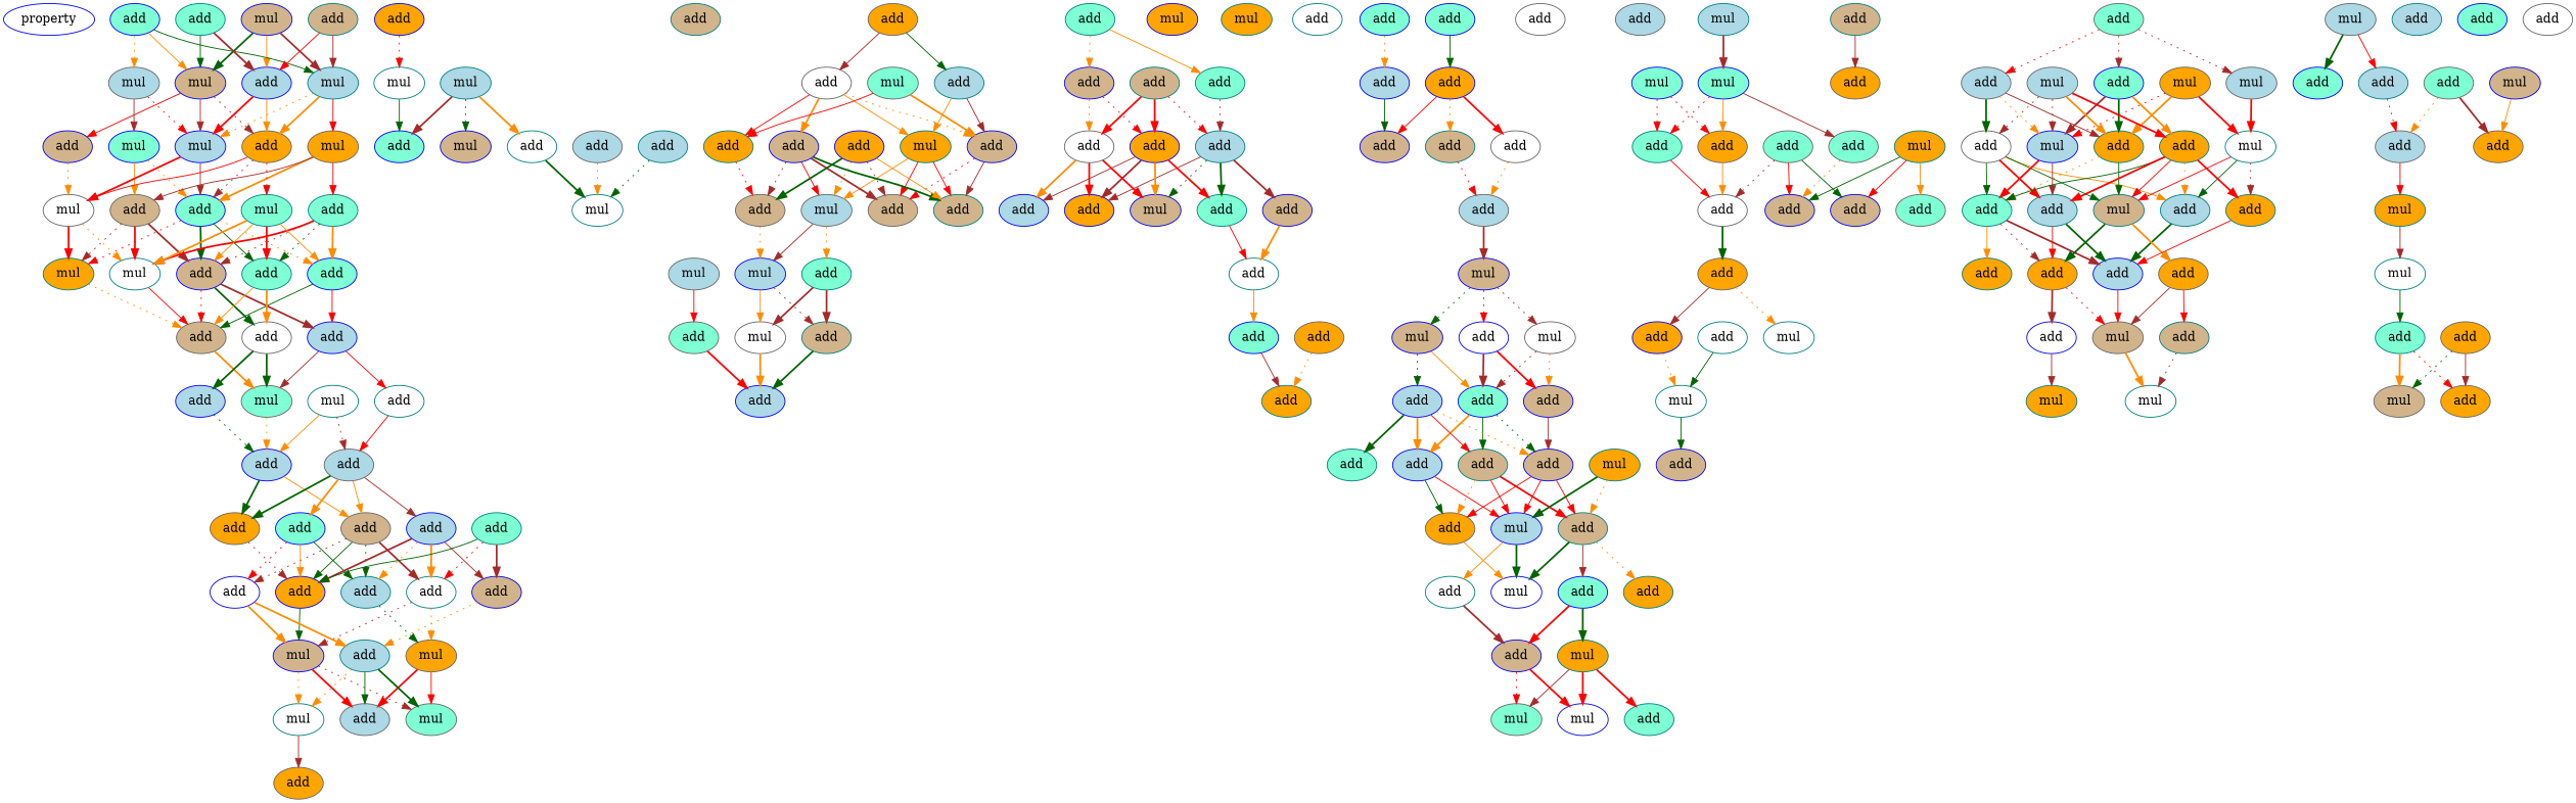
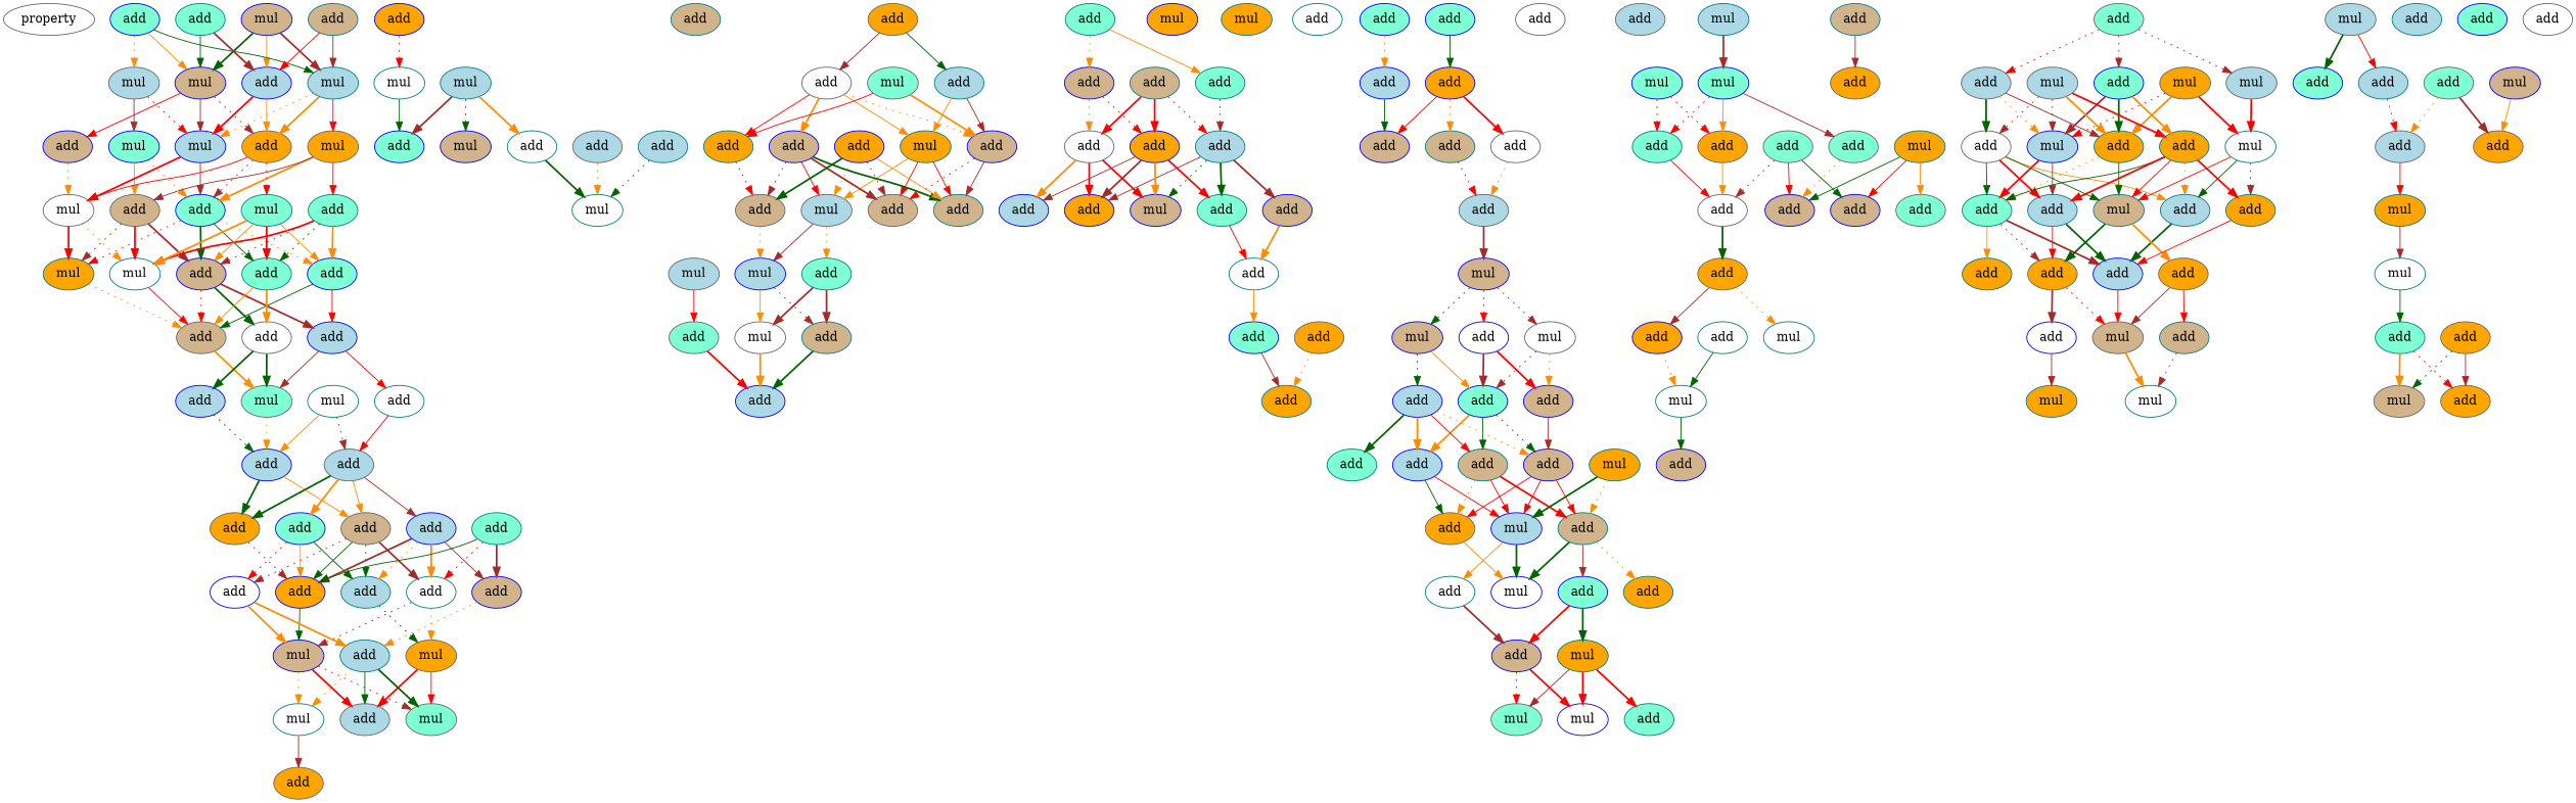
  digraph {
    node [fontcolor=black style=filled fillcolor=tan color=teal]
    edge [color=darkorange style=solid]
-   property [lf=1.1 mul=2 fillcolor=white color=blue]
+   property [lf=1.1 mul=2 fillcolor=white color=gray40]
    n2 [label=mul color=blue]
    n3 [label=mul fillcolor=lightblue]
    n4 [label=add fillcolor=lightblue color=blue]
    n5 [label=mul color=blue]
    n6 [label=add fillcolor=aquamarine color=blue]
    n7 [label=mul fillcolor=lightblue color=gray40]
    n8 [label=add fillcolor=aquamarine]
    n9 [label=add]
    n10 [label=mul fillcolor=aquamarine color=blue]
    n11 [label=mul fillcolor=lightblue color=blue]
    n12 [label=mul fillcolor=orange color=gray40]
    n13 [label=add fillcolor=orange color=gray40]
    n14 [label=add color=blue]
    n15 [label=mul fillcolor=white color=gray40]
    n16 [label=add fillcolor=aquamarine color=blue]
    n17 [label=add color=gray40]
    n18 [label=add fillcolor=aquamarine]
    n19 [label=mul fillcolor=aquamarine]
    n20 [label=mul fillcolor=white]
    n21 [label=add color=blue]
    n22 [label=add fillcolor=aquamarine color=blue]
    n23 [label=add fillcolor=aquamarine]
    n24 [label=mul fillcolor=orange]
    n25 [label=add color=gray40]
    n26 [label=add fillcolor=lightblue color=blue]
    n27 [label=add fillcolor=white color=gray40]
    n28 [label=add fillcolor=white]
    n29 [label=mul fillcolor=aquamarine color=gray40]
    n30 [label=add fillcolor=lightblue color=blue]
    n31 [label=add fillcolor=lightblue color=blue]
    n32 [label=add fillcolor=lightblue color=gray40]
    n33 [label=mul fillcolor=white]
    n34 [label=add fillcolor=orange color=gray40]
    n35 [label=add color=gray40]
    n36 [label=add fillcolor=aquamarine color=blue]
    n37 [label=add fillcolor=lightblue color=blue]
    n38 [label=add fillcolor=orange color=blue]
    n39 [label=add fillcolor=lightblue]
    n40 [label=add fillcolor=white color=blue]
    n41 [label=add fillcolor=aquamarine]
    n42 [label=add fillcolor=white]
    n43 [label=add color=blue]
    n44 [label=mul color=blue]
    n45 [label=mul fillcolor=orange color=gray40]
    n46 [label=add fillcolor=lightblue]
    n47 [label=add fillcolor=lightblue color=gray40]
    n48 [label=mul fillcolor=aquamarine color=gray40]
    n49 [label=mul fillcolor=white]
    n50 [label=add fillcolor=orange color=gray40]
    n51 [label=add fillcolor=orange color=blue]
    n52 [label=mul fillcolor=white]
    n53 [label=add]
    n54 [label=mul fillcolor=lightblue]
    n55 [label=mul color=blue]
    n56 [label=add fillcolor=aquamarine color=blue]
    n57 [label=add fillcolor=white]
    n58 [label=add fillcolor=lightblue color=gray40]
    n59 [label=mul fillcolor=white]
    n60 [label=add fillcolor=lightblue]
    n61 [label=add fillcolor=orange color=gray40]
    n62 [label=add fillcolor=white color=gray40]
    n63 [label=add fillcolor=lightblue]
    n64 [label=add fillcolor=orange]
    n65 [label=mul fillcolor=orange]
    n66 [label=add color=blue]
    n67 [label=add color=blue]
    n68 [label=mul fillcolor=aquamarine color=gray40]
    n69 [label=add color=gray40]
    n70 [label=add color=gray40]
    n71 [label=mul fillcolor=lightblue color=gray40]
    n72 [label=add]
    n73 [label=add fillcolor=orange color=blue]
    n74 [label=add fillcolor=aquamarine]
    n75 [label=mul fillcolor=lightblue color=blue]
    n76 [label=mul fillcolor=lightblue color=gray40]
    n77 [label=add fillcolor=aquamarine color=gray40]
    n78 [label=mul fillcolor=white color=gray40]
    n79 [label=add]
    n80 [label=add fillcolor=lightblue color=blue]
    n81 [label=add fillcolor=aquamarine]
    n82 [label=add fillcolor=aquamarine]
    n83 [label=add color=blue]
    n84 [label=mul fillcolor=orange color=blue]
    n85 [label=add fillcolor=lightblue]
    n86 [label=add fillcolor=orange color=blue]
    n87 [label=add fillcolor=white color=gray40]
    n88 [label=add]
    n89 [label=add fillcolor=orange color=blue]
    n90 [label=add fillcolor=aquamarine]
    n91 [label=mul color=blue]
    n92 [label=add fillcolor=lightblue color=blue]
    n93 [label=add color=blue]
    n94 [label=add fillcolor=white]
    n95 [label=add fillcolor=aquamarine color=blue]
    n96 [label=mul fillcolor=orange]
    n97 [label=add fillcolor=orange]
    n98 [label=add fillcolor=white]
    n99 [label=add fillcolor=orange color=gray40]
    n100 [label=add fillcolor=aquamarine color=blue]
    n101 [label=add fillcolor=orange color=blue]
    n102 [label=add fillcolor=aquamarine color=blue]
    n103 [label=add fillcolor=lightblue color=blue]
    n104 [label=add color=blue]
    n105 [label=add]
    n106 [label=add fillcolor=white color=gray40]
    n107 [label=add fillcolor=lightblue color=gray40]
    n108 [label=mul color=blue]
    n109 [label=add fillcolor=white color=gray40]
    n110 [label=add fillcolor=lightblue color=gray40]
    n111 [label=add fillcolor=white color=blue]
    n112 [label=mul color=blue]
    n113 [label=mul fillcolor=white color=gray40]
    n114 [label=add color=blue]
    n115 [label=add fillcolor=aquamarine color=blue]
    n116 [label=add fillcolor=lightblue color=blue]
    n117 [label=add fillcolor=aquamarine]
    n118 [label=add]
    n119 [label=add fillcolor=lightblue color=blue]
    n120 [label=add color=blue]
    n121 [label=mul fillcolor=orange]
    n122 [label=add]
    n123 [label=mul fillcolor=lightblue color=blue]
    n124 [label=add fillcolor=orange color=gray40]
    n125 [label=mul fillcolor=white color=blue]
    n126 [label=add fillcolor=aquamarine color=blue]
    n127 [label=add fillcolor=orange]
    n128 [label=add fillcolor=white]
    n129 [label=add color=blue]
    n130 [label=mul fillcolor=orange]
    n131 [label=mul fillcolor=aquamarine color=gray40]
    n132 [label=mul fillcolor=white color=blue]
    n133 [label=add fillcolor=aquamarine]
    n134 [label=mul fillcolor=lightblue]
    n135 [label=mul fillcolor=aquamarine color=blue]
    n136 [label=add fillcolor=aquamarine]
    n137 [label=add fillcolor=aquamarine color=gray40]
    n138 [label=add fillcolor=orange color=gray40]
    n139 [label=mul fillcolor=aquamarine color=blue]
    n140 [label=mul fillcolor=orange]
    n141 [label=add color=blue]
    n142 [label=add fillcolor=aquamarine color=gray40]
    n143 [label=add color=blue]
    n144 [label=add fillcolor=aquamarine color=gray40]
    n145 [label=add fillcolor=white color=gray40]
    n146 [label=add fillcolor=orange color=gray40]
    n147 [label=add fillcolor=orange color=blue]
    n148 [label=mul fillcolor=white]
    n149 [label=mul fillcolor=white]
    n150 [label=add fillcolor=white]
    n151 [label=add color=blue]
    n152 [label=add]
    n153 [label=add fillcolor=orange color=gray40]
    n154 [label=add fillcolor=aquamarine color=gray40]
    n155 [label=add fillcolor=lightblue color=gray40]
    n156 [label=mul fillcolor=lightblue color=gray40]
    n157 [label=add fillcolor=aquamarine color=blue]
    n158 [label=add fillcolor=white color=gray40]
    n159 [label=add fillcolor=orange]
    n160 [label=mul fillcolor=lightblue color=blue]
    n161 [label=mul fillcolor=orange color=gray40]
    n162 [label=mul fillcolor=white]
    n163 [label=mul fillcolor=lightblue color=gray40]
    n164 [label=add fillcolor=orange]
    n165 [label=add fillcolor=lightblue]
    n166 [label=add fillcolor=aquamarine]
    n167 [label=mul]
    n168 [label=add fillcolor=lightblue]
    n169 [label=add fillcolor=orange]
    n170 [label=add fillcolor=lightblue color=blue]
    n171 [label=add fillcolor=orange color=gray40]
    n172 [label=add fillcolor=orange]
    n173 [label=add fillcolor=orange color=gray40]
    n174 [label=mul color=gray40]
    n175 [label=add fillcolor=white color=blue]
    n176 [label=add]
    n177 [label=mul fillcolor=orange]
    n178 [label=mul fillcolor=white]
    n179 [label=mul fillcolor=lightblue color=gray40]
    n180 [label=add fillcolor=aquamarine color=blue]
    n181 [label=add fillcolor=lightblue]
    n182 [label=add fillcolor=aquamarine color=gray40]
    n183 [label=add fillcolor=lightblue color=gray40]
    n184 [label=add fillcolor=orange color=gray40]
    n185 [label=mul color=blue]
    n186 [label=add fillcolor=lightblue]
    n187 [label=mul fillcolor=orange]
    n188 [label=mul fillcolor=white]
    n189 [label=add fillcolor=aquamarine color=blue]
    n190 [label=add fillcolor=aquamarine]
    n191 [label=add fillcolor=orange color=gray40]
    n192 [label=mul color=gray40]
    n193 [label=add fillcolor=orange color=gray40]
    n194 [label=add fillcolor=white color=gray40]
    n2 -> n3 [color=brown style=bold]
    n2 -> n4
    n2 -> n5 [color=darkgreen style=bold]
    n3 -> n11 [style=dotted]
    n3 -> n12 [color=red]
    n3 -> n13 [style=bold]
    n4 -> n11 [color=red style=bold]
    n4 -> n13
    n5 -> n11 [color=brown]
    n5 -> n13 [color=brown style=dotted]
    n5 -> n14 [color=red]
    n6 -> n3 [color=darkgreen]
    n6 -> n5
    n6 -> n7 [style=dotted]
    n7 -> n10 [color=brown]
    n7 -> n11 [color=red style=dotted]
    n8 -> n4 [color=brown style=bold]
    n8 -> n5 [color=darkgreen]
    n9 -> n3 [color=brown]
    n9 -> n4 [color=red]
    n10 -> n16 [style=dotted]
    n10 -> n17
    n11 -> n15 [color=red style=bold]
    n11 -> n16 [color=brown]
    n12 -> n16 [style=bold]
    n12 -> n17 [color=brown]
    n12 -> n18 [color=red]
    n13 -> n15 [color=red]
    n13 -> n16 [color=brown style=dotted]
    n13 -> n19 [color=red style=dotted]
    n14 -> n15 [style=dotted]
    n15 -> n20 [style=dotted]
    n15 -> n24 [color=red style=bold]
    n16 -> n21 [color=darkgreen style=bold]
    n16 -> n22 [style=dotted]
    n16 -> n23 [color=darkgreen]
    n16 -> n24 [color=red style=dotted]
    n17 -> n20 [color=red style=bold]
    n17 -> n21 [color=brown style=bold]
    n17 -> n24 [color=brown style=dotted]
    n18 -> n20 [color=red style=bold]
    n18 -> n21 [color=brown style=dotted]
    n18 -> n22 [style=bold]
    n18 -> n23 [color=darkgreen style=dotted]
    n19 -> n20 [style=bold]
    n19 -> n21
    n19 -> n22
    n19 -> n23 [color=red style=bold]
    n20 -> n25 [color=red]
    n21 -> n25 [color=red style=dotted]
    n21 -> n26 [color=brown style=bold]
    n21 -> n27 [color=darkgreen style=bold]
    n22 -> n25 [color=darkgreen]
    n22 -> n26 [color=red]
    n23 -> n25
    n23 -> n27 [style=bold]
    n24 -> n25 [style=dotted]
    n25 -> n29 [style=bold]
    n26 -> n28 [color=red]
    n26 -> n29 [color=brown]
    n27 -> n29 [color=darkgreen style=bold]
    n27 -> n30 [color=darkgreen style=bold]
    n28 -> n32 [color=red]
    n29 -> n31 [style=dotted]
    n30 -> n31 [color=darkgreen style=dotted]
    n31 -> n34 [color=darkgreen style=bold]
    n31 -> n35
    n32 -> n34 [color=darkgreen style=bold]
    n32 -> n35
    n32 -> n36 [style=bold]
    n32 -> n37 [color=brown]
    n33 -> n31
    n33 -> n32 [color=brown style=dotted]
    n34 -> n38 [color=brown style=dotted]
    n35 -> n38 [color=darkgreen]
    n35 -> n39 [color=darkgreen style=dotted]
    n35 -> n40 [color=brown style=dotted]
    n35 -> n42 [color=brown style=bold]
    n36 -> n38
    n36 -> n39 [color=darkgreen]
    n36 -> n40 [color=red style=dotted]
    n37 -> n38 [color=brown style=bold]
    n37 -> n39 [style=dotted]
    n37 -> n42 [style=bold]
    n37 -> n43 [color=brown]
    n38 -> n44 [color=darkgreen]
    n39 -> n45 [color=darkgreen style=dotted]
    n40 -> n44 [style=bold]
    n40 -> n46 [style=bold]
    n41 -> n38 [color=darkgreen]
    n41 -> n42 [color=red style=dotted]
    n41 -> n43 [color=brown style=bold]
    n42 -> n44 [color=brown style=dotted]
    n42 -> n45 [style=dotted]
    n43 -> n46 [style=dotted]
    n44 -> n47 [color=red style=bold]
    n44 -> n48 [color=brown style=dotted]
    n44 -> n49 [style=dotted]
    n45 -> n47 [color=red style=bold]
    n45 -> n48 [color=red]
    n46 -> n47 [color=darkgreen]
    n46 -> n48 [color=darkgreen style=bold]
    n46 -> n49 [style=dotted]
    n49 -> n50 [color=brown]
    n51 -> n52 [color=red style=dotted]
    n52 -> n56 [color=darkgreen]
    n54 -> n55 [color=darkgreen style=dotted]
    n54 -> n56 [color=brown style=bold]
    n54 -> n57 [style=bold]
    n57 -> n59 [color=darkgreen style=bold]
    n58 -> n59 [style=dotted]
    n60 -> n59 [color=darkgreen style=dotted]
    n61 -> n62 [color=brown]
    n61 -> n63 [color=darkgreen]
    n62 -> n64 [color=red]
    n62 -> n65
    n62 -> n66 [style=dotted]
    n62 -> n67 [style=bold]
    n63 -> n65
    n63 -> n66 [color=brown]
    n64 -> n69 [color=red style=dotted]
    n65 -> n70 [color=red]
    n65 -> n71
    n65 -> n72 [color=red]
    n66 -> n70 [color=red style=dotted]
    n66 -> n72 [color=brown]
    n67 -> n69 [color=brown style=dotted]
    n67 -> n70 [color=brown style=bold]
    n67 -> n71 [color=red]
    n67 -> n72 [color=darkgreen style=bold]
    n68 -> n64 [color=red]
    n68 -> n66 [style=bold]
    n69 -> n75 [style=dotted]
    n71 -> n74 [style=dotted]
    n71 -> n75 [color=brown]
    n73 -> n69 [color=darkgreen style=bold]
    n73 -> n70 [color=brown style=dotted]
    n73 -> n71 [style=dotted]
    n73 -> n72
    n74 -> n78 [color=brown style=bold]
    n74 -> n79 [color=brown style=bold]
    n75 -> n78
    n75 -> n79 [color=brown style=dotted]
    n76 -> n77 [color=red]
    n77 -> n80 [color=red style=bold]
    n78 -> n80 [style=bold]
    n79 -> n80 [color=darkgreen style=bold]
    n81 -> n82
    n81 -> n83 [style=dotted]
    n82 -> n85 [color=brown style=dotted]
    n83 -> n86 [color=red style=dotted]
    n83 -> n87 [style=dotted]
    n85 -> n89 [color=brown]
    n85 -> n90 [color=darkgreen style=bold]
    n85 -> n91 [color=darkgreen style=dotted]
    n85 -> n93 [color=brown style=bold]
    n86 -> n89 [color=brown style=bold]
    n86 -> n90 [color=red style=bold]
    n86 -> n91 [style=bold]
    n86 -> n92 [color=brown]
    n87 -> n89 [color=red style=bold]
    n87 -> n91 [color=red style=bold]
    n87 -> n92 [style=bold]
    n88 -> n85 [color=red style=dotted]
    n88 -> n86 [color=red style=bold]
    n88 -> n87 [color=red style=bold]
    n90 -> n94 [color=red]
    n93 -> n94 [style=bold]
    n94 -> n95
    n95 -> n97 [color=brown]
    n99 -> n97 [style=dotted]
    n100 -> n101 [color=darkgreen]
    n101 -> n104 [color=red]
    n101 -> n105 [style=dotted]
    n101 -> n106 [color=red style=bold]
    n102 -> n103 [style=dotted]
    n103 -> n104 [color=darkgreen]
    n105 -> n107 [color=red style=dotted]
    n106 -> n107 [style=dotted]
    n107 -> n108 [color=brown style=bold]
    n108 -> n111 [color=red style=dotted]
    n108 -> n112 [color=darkgreen style=dotted]
    n108 -> n113 [color=brown style=dotted]
    n111 -> n114 [color=red style=bold]
    n111 -> n115 [color=brown style=bold]
    n112 -> n115
    n112 -> n116 [color=darkgreen style=dotted]
    n113 -> n114 [style=dotted]
    n113 -> n115 [color=brown style=dotted]
    n114 -> n120 [color=brown]
    n115 -> n118 [color=darkgreen]
    n115 -> n119 [style=bold]
    n115 -> n120 [color=darkgreen style=dotted]
    n116 -> n117 [color=darkgreen style=bold]
    n116 -> n118 [color=red]
    n116 -> n119 [style=bold]
    n116 -> n120 [style=dotted]
    n118 -> n122 [color=red style=bold]
    n118 -> n123 [color=red]
    n118 -> n124 [style=dotted]
    n119 -> n123 [color=red]
    n119 -> n124 [color=darkgreen]
    n120 -> n122 [color=red]
    n120 -> n123 [color=red]
    n120 -> n124 [color=red]
    n121 -> n122 [style=dotted]
    n121 -> n123 [color=darkgreen style=bold]
    n122 -> n125 [color=darkgreen style=bold]
    n122 -> n126 [color=brown]
    n122 -> n127 [style=dotted]
    n123 -> n125 [color=darkgreen style=bold]
    n123 -> n128
    n124 -> n125
    n126 -> n129 [color=red style=bold]
    n126 -> n130 [color=darkgreen style=bold]
    n128 -> n129 [color=brown style=bold]
    n129 -> n131 [color=red style=dotted]
    n129 -> n132 [color=red style=bold]
    n130 -> n131 [color=brown]
    n130 -> n132 [color=red style=bold]
    n130 -> n133 [color=red style=bold]
    n134 -> n135 [color=brown style=bold]
    n135 -> n136 [color=red style=dotted]
    n135 -> n137 [color=brown]
    n135 -> n138
    n136 -> n145 [color=red]
    n137 -> n143 [style=dotted]
    n138 -> n145
    n139 -> n136 [color=red style=dotted]
    n139 -> n138 [color=red style=dotted]
    n140 -> n141 [color=red]
    n140 -> n142
    n140 -> n143 [color=darkgreen]
    n144 -> n141 [color=darkgreen]
    n144 -> n143 [color=red]
    n144 -> n145 [color=brown style=dotted]
    n145 -> n146 [color=darkgreen style=bold]
    n146 -> n147 [color=brown]
    n146 -> n148 [style=dotted]
    n147 -> n149 [style=dotted]
    n149 -> n151 [color=darkgreen]
    n150 -> n149 [color=darkgreen]
    n152 -> n153 [color=brown]
    n154 -> n155 [color=red style=dotted]
    n154 -> n156 [color=brown style=dotted]
    n154 -> n157 [color=brown style=dotted]
    n155 -> n158 [color=darkgreen style=bold]
    n155 -> n159 [color=brown]
    n155 -> n160 [style=dotted]
    n156 -> n162 [color=red style=bold]
    n157 -> n159 [color=darkgreen style=bold]
    n157 -> n160 [color=brown style=bold]
    n157 -> n164 [style=bold]
    n158 -> n165
    n158 -> n166 [color=darkgreen]
    n158 -> n167 [color=darkgreen]
    n158 -> n168 [color=red style=bold]
    n159 -> n166 [style=dotted]
    n159 -> n167 [color=darkgreen]
    n160 -> n166 [color=red style=bold]
    n160 -> n168 [color=brown]
    n161 -> n159 [style=bold]
    n161 -> n160 [color=red style=dotted]
    n161 -> n162 [color=red style=bold]
    n162 -> n165 [color=darkgreen]
    n162 -> n167 [color=red]
    n162 -> n169 [color=brown style=dotted]
    n163 -> n158 [color=brown style=dotted]
    n163 -> n159 [style=bold]
    n163 -> n160 [color=brown style=dotted]
    n163 -> n164 [color=red style=bold]
    n164 -> n165 [style=dotted]
    n164 -> n166 [color=darkgreen]
    n164 -> n167 [color=red]
    n164 -> n168 [color=red style=bold]
    n164 -> n169 [color=red style=bold]
    n165 -> n170 [color=darkgreen style=bold]
    n166 -> n170 [color=brown style=bold]
    n166 -> n171 [color=brown style=dotted]
    n166 -> n172
    n167 -> n171 [color=darkgreen style=bold]
    n167 -> n173 [style=bold]
    n168 -> n170 [color=darkgreen style=bold]
    n168 -> n171 [color=red]
    n169 -> n170 [color=red]
    n170 -> n174 [color=red]
    n171 -> n174 [color=red style=dotted]
    n171 -> n175 [color=brown style=bold]
    n173 -> n174 [color=brown]
    n173 -> n176 [color=red]
    n174 -> n178 [style=bold]
    n175 -> n177 [color=brown]
    n176 -> n178 [color=brown style=dotted]
    n179 -> n180 [color=darkgreen style=bold]
    n179 -> n181 [color=red]
    n181 -> n183 [color=red style=dotted]
    n182 -> n183 [style=dotted]
    n182 -> n184 [color=brown style=bold]
    n183 -> n187 [color=red]
    n185 -> n184
    n187 -> n188 [color=brown]
    n188 -> n190 [color=darkgreen]
    n190 -> n192 [style=bold]
    n190 -> n193 [color=red style=dotted]
    n191 -> n192 [color=darkgreen style=dotted]
    n191 -> n193 [color=brown]
  }
